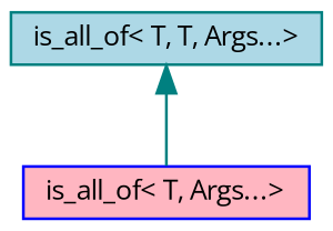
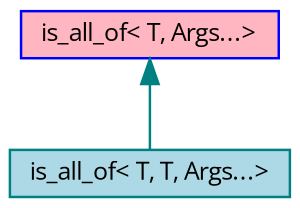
  digraph {
    rankdir=TB
    fontname="Open Sans"
    node [fontname="Open Sans" fontsize=10 shape=record style=filled]
    n1 [color=blue fillcolor=lightpink height=0.2 label="is_all_of\< T, Args...\>" width=0.4]
    n2 [color=teal fillcolor=lightblue height=0.2 label="is_all_of\< T, T, Args...\>" width=0.4]
-   n2 -> n1 [color=teal dir=back fontname="Open Sans" fontsize=10 labelfontname=Helvetica labelfontsize=10 style=solid]
+   n1 -> n2 [color=teal dir=back fontname="Open Sans" fontsize=10 labelfontname=Helvetica labelfontsize=10 style=solid]
  }
